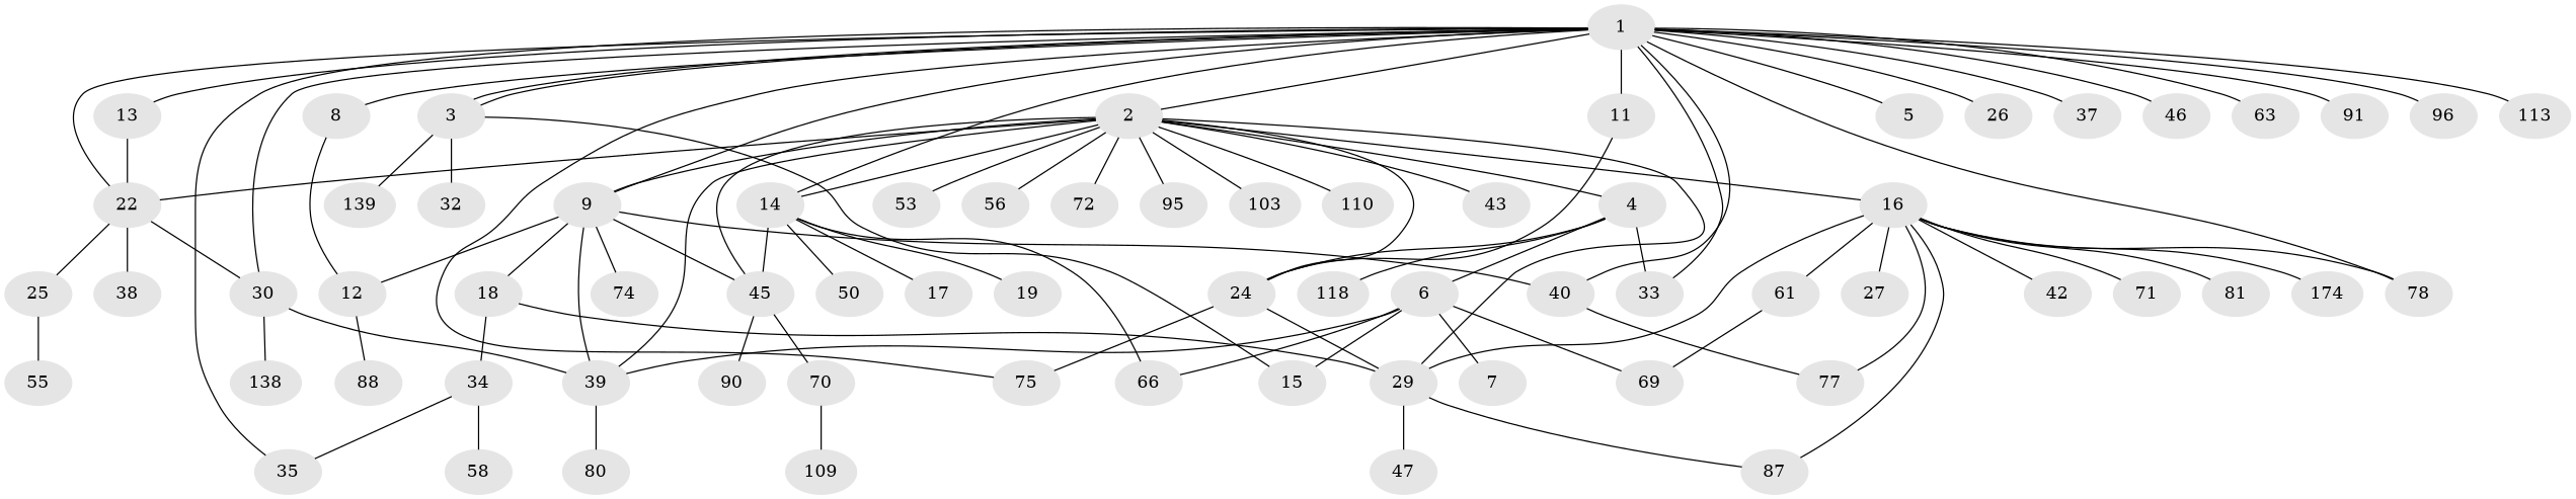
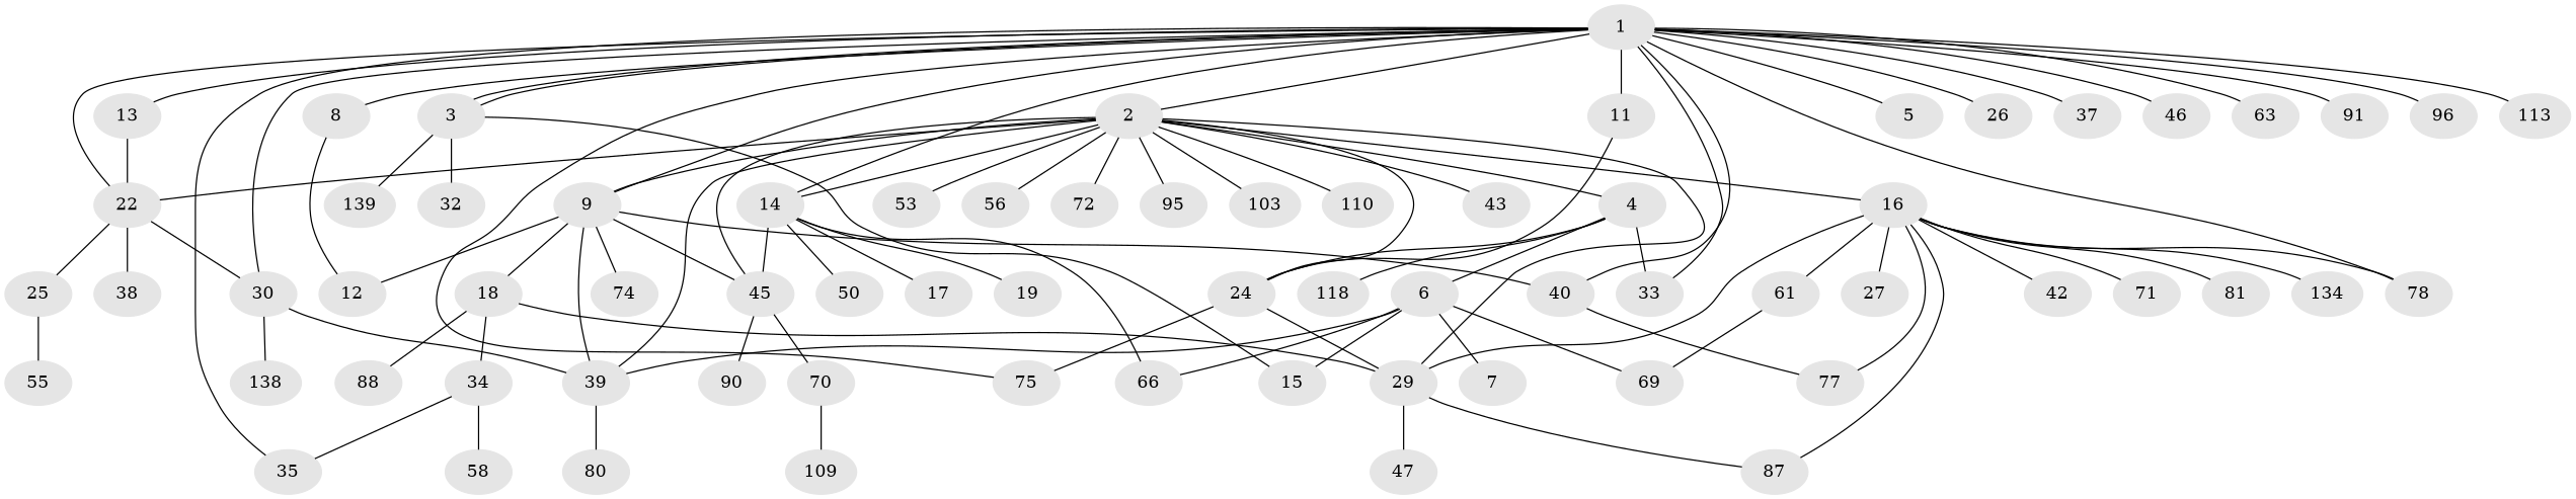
  graph {
    node [color=gray90 style=filled]
    1
    2
    3
    5
    8
    9 [super="+10"]
    11 [super="+119+131"]
    13
    14 [super="+44+64+104+65"]
    22 [super="+105+112+101"]
    26
    30 [super="+76"]
    33 [super="+100"]
    35 [super="+48"]
    37
    40 [super="+41+57+85"]
    46
    63
    75 [super="+117"]
    78
    91 [super="+129+93"]
    96
    113
    16 [super="+121+89+20"]
    4
    24 [super="+52+137"]
    29 [super="+59+128+122+111"]
    39 [super="+79+99+94"]
    43
    45
    53 [super="+126"]
    56 [super="+62"]
    72
    95
    103 [super="+136"]
    110
    15 [super="+49+54"]
    32
    139
    12
    18 [super="+107"]
    74
    66
    17
    19
    50
    27
    42 [super="+67"]
    61
    71
    77
    81
    87 [super="+92"]
-   134 [label=174]
+   134
    25 [super="+36"]
    38 [super="+68"]
    138
    118
    6 [super="+83+114+31"]
    47 [super="+133+127+84"]
    80
    70
    90
    7 [super="+102"]
    69 [super="+108"]
    34 [super="+60"]
    88
    58
    55
    109
    1 -- 2
    1 -- 3
    1 -- 3
    1 -- 5
    1 -- 8
    1 -- 9
    1 -- 11 [weight=3]
    1 -- 13
    1 -- 14
    1 -- 22
    1 -- 26
    1 -- 30
    1 -- 33
    1 -- 35
    1 -- 37
    1 -- 40 [weight=2]
    1 -- 46
    1 -- 63
    1 -- 75
    1 -- 78
    1 -- 91
    1 -- 96
    1 -- 113
    2 -- 9
    2 -- 14
    2 -- 22 [weight=2]
    2 -- 16
    2 -- 4
    2 -- 24
    2 -- 29
    2 -- 39
    2 -- 43
    2 -- 45
    2 -- 53
    2 -- 56
    2 -- 72
    2 -- 95
    2 -- 103
    2 -- 110
    3 -- 15
    3 -- 32
    3 -- 139
    8 -- 12
    9 -- 40
    9 -- 39
    9 -- 45
    9 -- 12
    9 -- 18
    9 -- 74
    11 -- 24
    13 -- 22
    14 -- 45
    14 -- 66
    14 -- 17
    14 -- 19
    14 -- 50
    22 -- 30
    22 -- 25
    22 -- 38
    30 -- 39
    30 -- 138
    40 -- 77
    16 -- 78
    16 -- 29
    16 -- 27
    16 -- 42
    16 -- 61
    16 -- 71
    16 -- 77
    16 -- 81
    16 -- 87
    16 -- 134
    4 -- 33
    4 -- 24
    4 -- 118
    4 -- 6
    24 -- 75
    24 -- 29
    29 -- 87
    29 -- 47
    39 -- 80
    45 -- 70
    45 -- 90
    18 -- 29
    18 -- 34
-   12 -- 88
+   18 -- 88
    61 -- 69
    25 -- 55
    6 -- 39
    6 -- 15
    6 -- 66
    6 -- 7
    6 -- 69
    70 -- 109
    34 -- 35
    34 -- 58
  }
